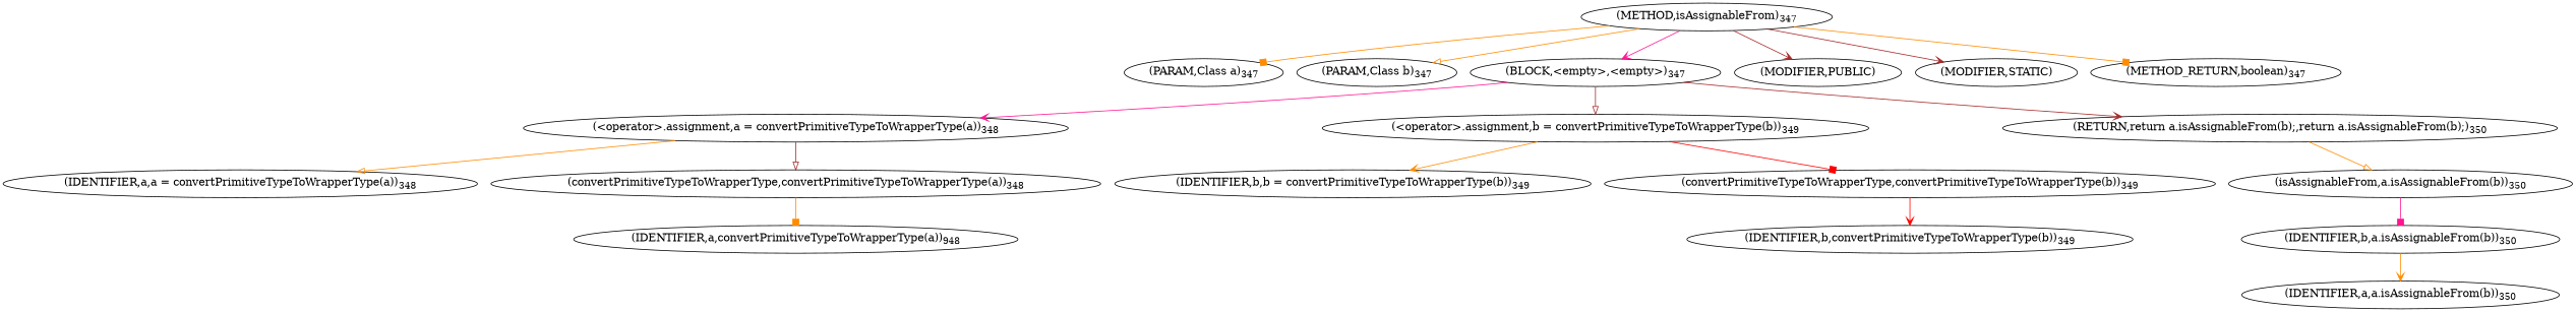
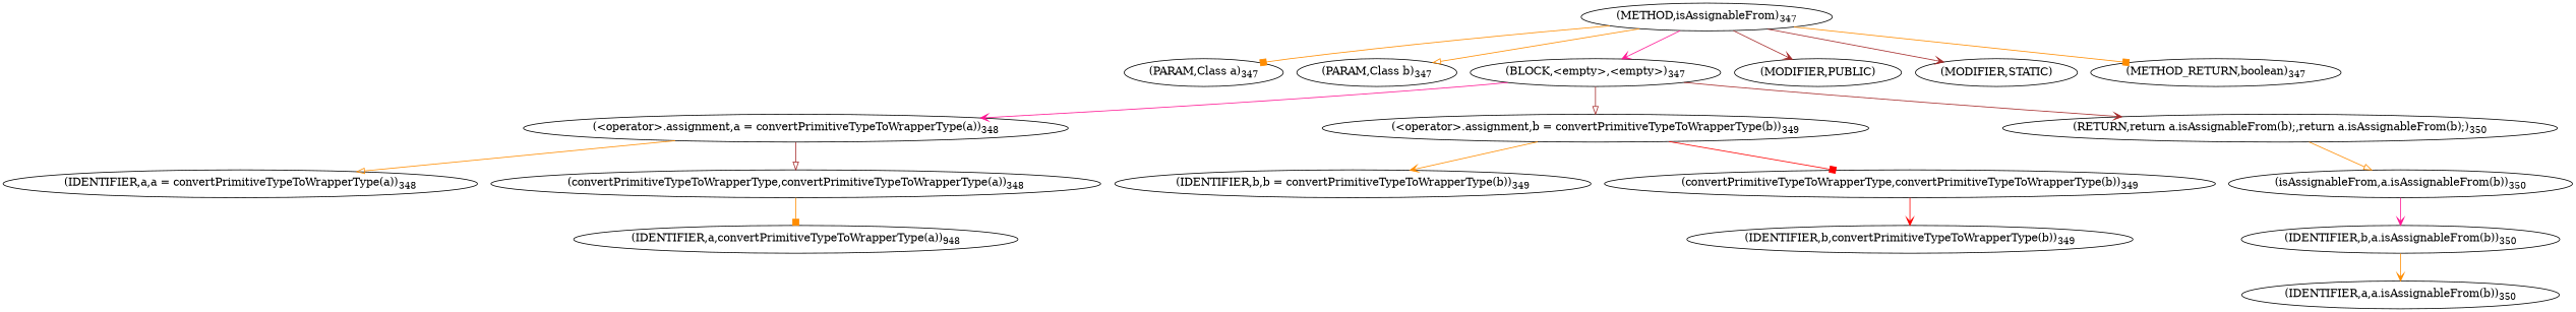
  digraph {
    edge [arrowhead=vee color=darkorange]
    n1 [label=<(METHOD,isAssignableFrom)<SUB>347</SUB>>]
    n2 [label=<(PARAM,Class a)<SUB>347</SUB>>]
    n3 [label=<(PARAM,Class b)<SUB>347</SUB>>]
    n4 [label=<(BLOCK,&lt;empty&gt;,&lt;empty&gt;)<SUB>347</SUB>>]
    n5 [label=<(MODIFIER,PUBLIC)>]
    n6 [label=<(MODIFIER,STATIC)>]
    n7 [label=<(METHOD_RETURN,boolean)<SUB>347</SUB>>]
    n8 [label=<(&lt;operator&gt;.assignment,a = convertPrimitiveTypeToWrapperType(a))<SUB>348</SUB>>]
    n9 [label=<(&lt;operator&gt;.assignment,b = convertPrimitiveTypeToWrapperType(b))<SUB>349</SUB>>]
    n10 [label=<(RETURN,return a.isAssignableFrom(b);,return a.isAssignableFrom(b);)<SUB>350</SUB>>]
    n11 [label=<(IDENTIFIER,a,a = convertPrimitiveTypeToWrapperType(a))<SUB>348</SUB>>]
    n12 [label=<(convertPrimitiveTypeToWrapperType,convertPrimitiveTypeToWrapperType(a))<SUB>348</SUB>>]
    n13 [label=<(IDENTIFIER,b,b = convertPrimitiveTypeToWrapperType(b))<SUB>349</SUB>>]
    n14 [label=<(convertPrimitiveTypeToWrapperType,convertPrimitiveTypeToWrapperType(b))<SUB>349</SUB>>]
    n15 [label=<(isAssignableFrom,a.isAssignableFrom(b))<SUB>350</SUB>>]
    n16 [label=<(IDENTIFIER,a,convertPrimitiveTypeToWrapperType(a))<SUB>948</SUB>>]
    n17 [label=<(IDENTIFIER,b,convertPrimitiveTypeToWrapperType(b))<SUB>349</SUB>>]
    n18 [label=<(IDENTIFIER,b,a.isAssignableFrom(b))<SUB>350</SUB>>]
    n19 [label=<(IDENTIFIER,a,a.isAssignableFrom(b))<SUB>350</SUB>>]
    n1 -> n2 [arrowhead=box]
    n1 -> n3 [arrowhead=onormal]
    n1 -> n4 [color=deeppink]
    n1 -> n5 [color=brown]
    n1 -> n6 [color=brown]
    n1 -> n7 [arrowhead=box]
    n4 -> n8 [color=deeppink]
    n4 -> n9 [arrowhead=onormal color=brown]
    n4 -> n10 [color=brown]
    n8 -> n11 [arrowhead=onormal]
    n8 -> n12 [arrowhead=onormal color=brown]
    n9 -> n13
    n9 -> n14 [arrowhead=box color=red]
    n10 -> n15 [arrowhead=onormal]
    n12 -> n16 [arrowhead=box]
    n14 -> n17 [color=red]
-   n15 -> n18 [arrowhead=box color=deeppink]
+   n15 -> n18 [color=deeppink]
    n18 -> n19
  }
